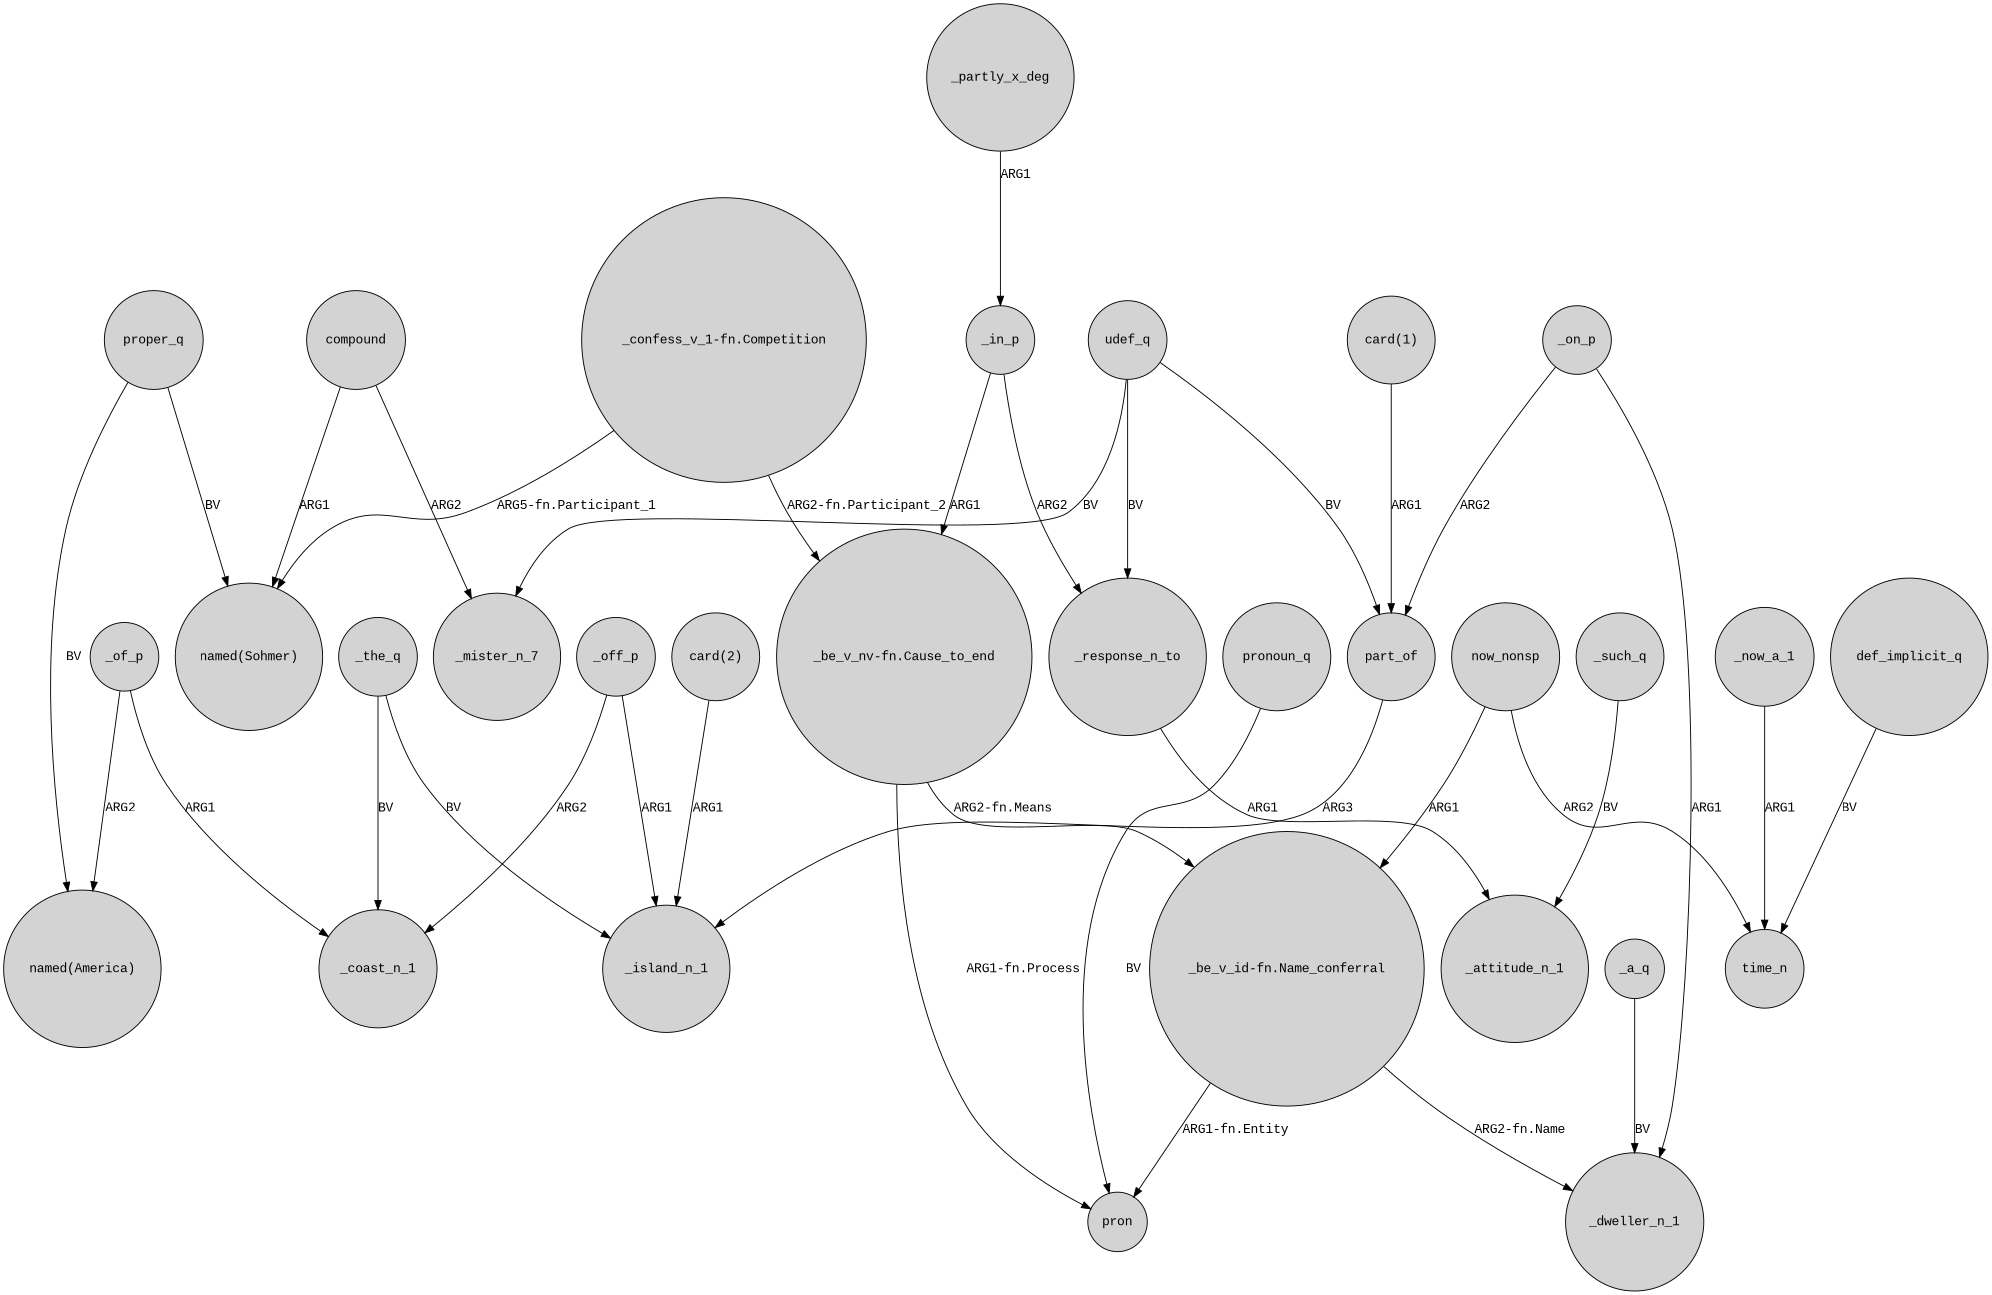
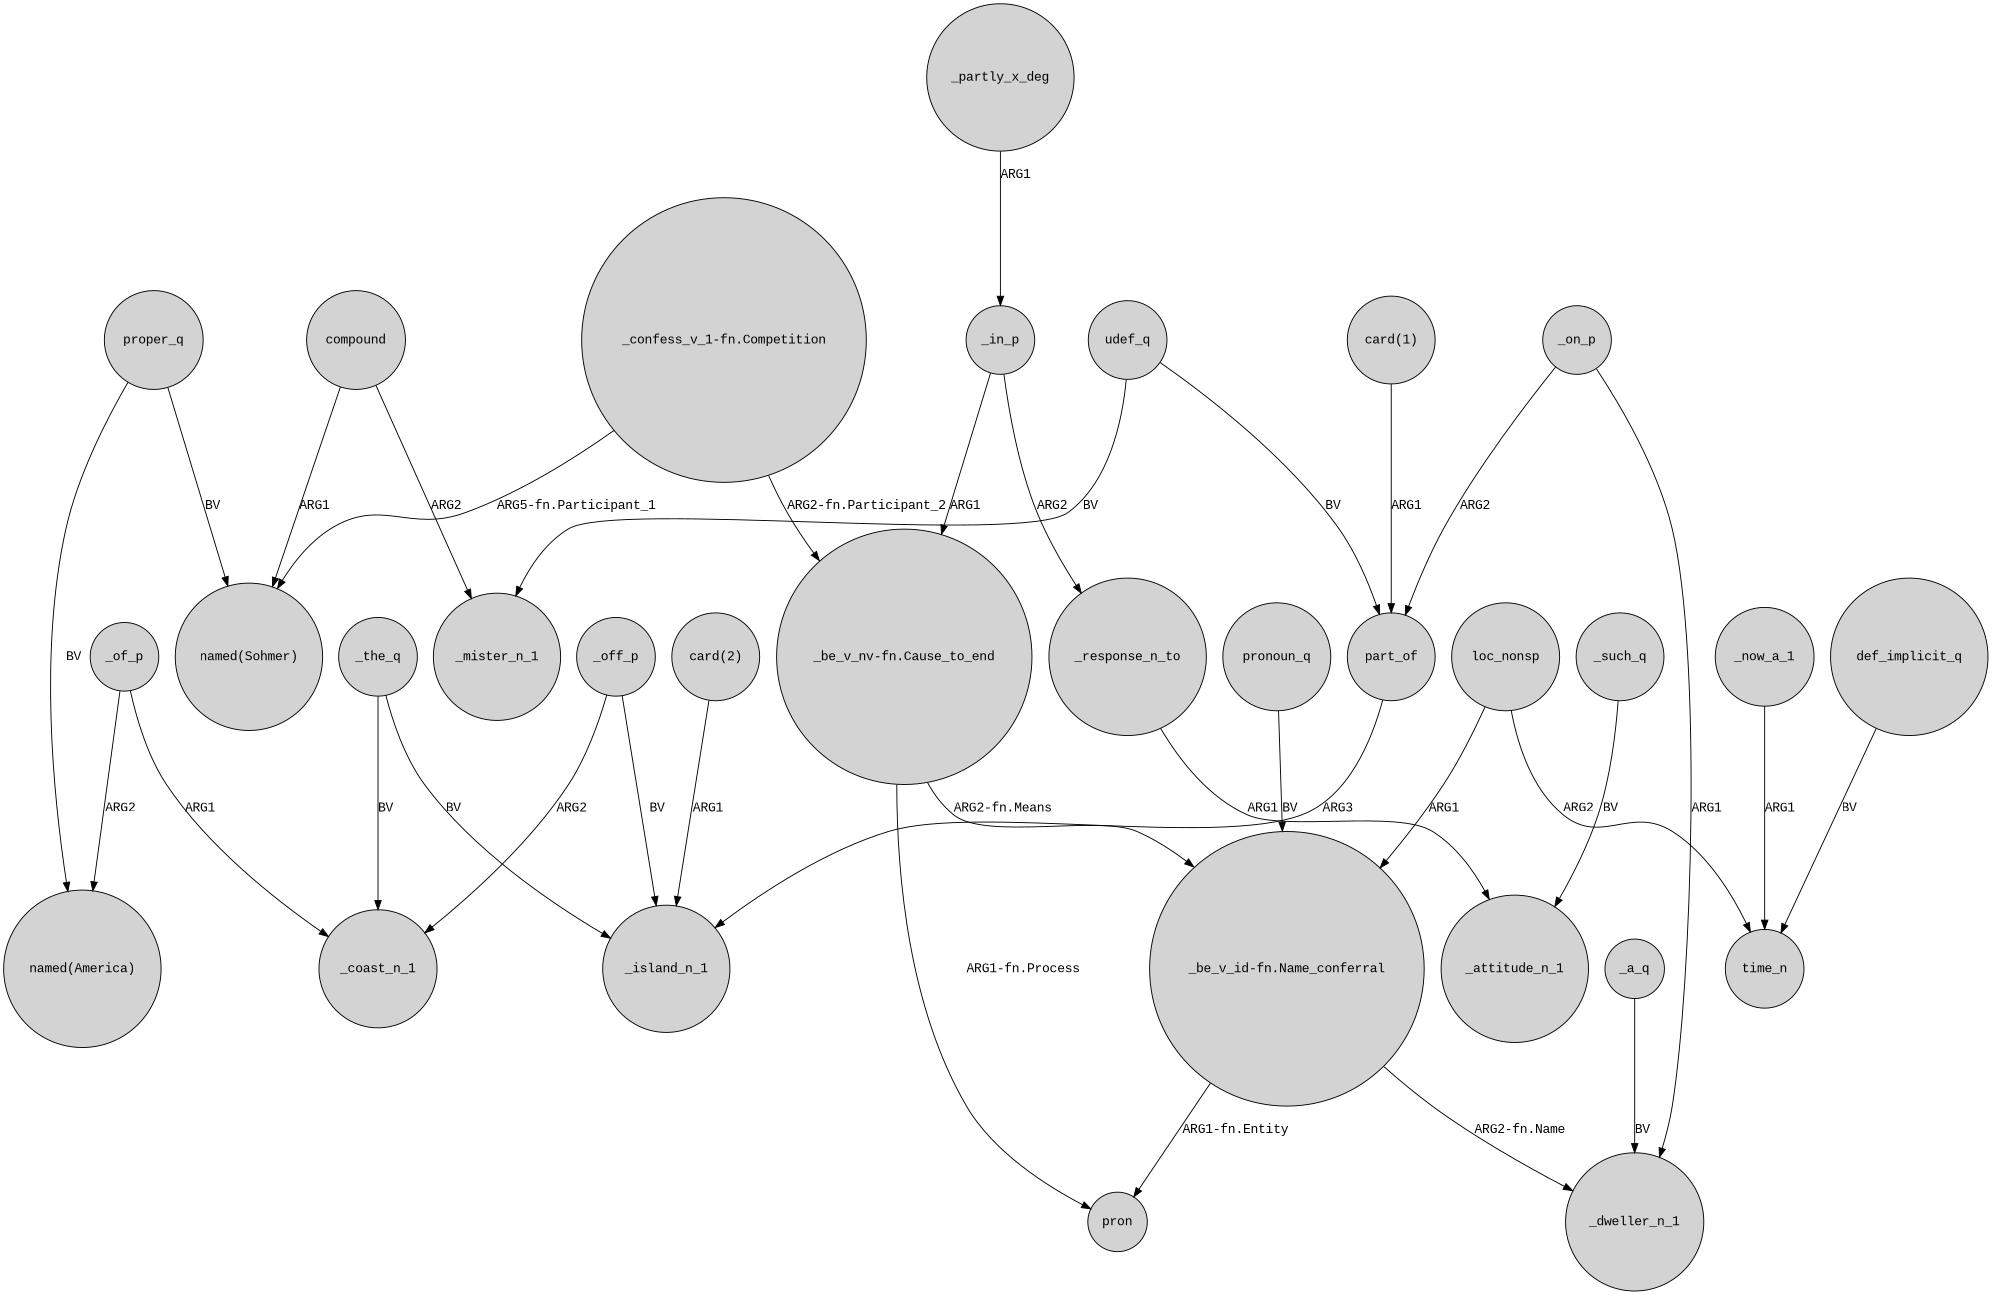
  digraph {
    fontname="Liberation Mono"
    node [fontname="Liberation Mono" shape=circle style=filled]
    edge [fontname="Liberation Mono"]
    "_be_v_id-fn.Name_conferral"
    _dweller_n_1
    pron
    _in_p
    "_be_v_nv-fn.Cause_to_end"
    _response_n_to
    _attitude_n_1
    compound
-   _mister_n_1 [label=_mister_n_7]
+   _mister_n_1
    "named(Sohmer)"
    _on_p
    part_of
    _island_n_1
    udef_q
    _the_q
    _coast_n_1
-   loc_nonsp [label=now_nonsp]
+   loc_nonsp
    time_n
    proper_q
    "named(America)"
    "card(2)"
    "card(1)"
    "_confess_v_1-fn.Competition"
    _now_a_1
    _of_p
    pronoun_q
    _a_q
    _off_p
    _such_q
    def_implicit_q
    _partly_x_deg
    "_be_v_id-fn.Name_conferral" -> _dweller_n_1 [label="ARG2-fn.Name"]
    "_be_v_id-fn.Name_conferral" -> pron [label="ARG1-fn.Entity"]
    _in_p -> "_be_v_nv-fn.Cause_to_end" [label=ARG1]
    _in_p -> _response_n_to [label=ARG2]
    "_be_v_nv-fn.Cause_to_end" -> "_be_v_id-fn.Name_conferral" [label="ARG2-fn.Means"]
    "_be_v_nv-fn.Cause_to_end" -> pron [label="ARG1-fn.Process"]
    _response_n_to -> _attitude_n_1 [label=ARG1]
    compound -> _mister_n_1 [label=ARG2]
    compound -> "named(Sohmer)" [label=ARG1]
    _on_p -> _dweller_n_1 [label=ARG1]
    _on_p -> part_of [label=ARG2]
    part_of -> _island_n_1 [label=ARG3]
-   udef_q -> _response_n_to [label=BV]
    udef_q -> _mister_n_1 [label=BV]
    udef_q -> part_of [label=BV]
    _the_q -> _island_n_1 [label=BV]
    _the_q -> _coast_n_1 [label=BV]
    loc_nonsp -> "_be_v_id-fn.Name_conferral" [label=ARG1]
    loc_nonsp -> time_n [label=ARG2]
    proper_q -> "named(Sohmer)" [label=BV]
    proper_q -> "named(America)" [label=BV]
    "card(2)" -> _island_n_1 [label=ARG1]
    "card(1)" -> part_of [label=ARG1]
    "_confess_v_1-fn.Competition" -> "_be_v_nv-fn.Cause_to_end" [label="ARG2-fn.Participant_2"]
    "_confess_v_1-fn.Competition" -> "named(Sohmer)" [label="ARG5-fn.Participant_1"]
    _now_a_1 -> time_n [label=ARG1]
    _of_p -> _coast_n_1 [label=ARG1]
    _of_p -> "named(America)" [label=ARG2]
-   pronoun_q -> pron [label=BV]
+   pronoun_q -> "_be_v_id-fn.Name_conferral" [label=BV]
    _a_q -> _dweller_n_1 [label=BV]
-   _off_p -> _island_n_1 [label=ARG1]
+   _off_p -> _island_n_1 [label=BV]
    _off_p -> _coast_n_1 [label=ARG2]
    _such_q -> _attitude_n_1 [label=BV]
    def_implicit_q -> time_n [label=BV]
    _partly_x_deg -> _in_p [label=ARG1]
  }
